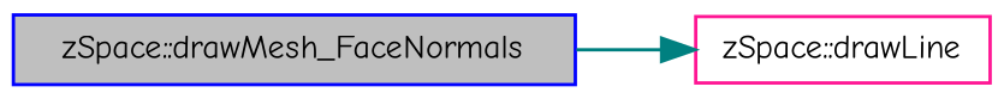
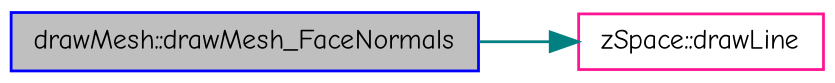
  digraph {
    rankdir=LR
    fontname="Comic Neue"
    node [fontname="Comic Neue" fontsize=10 shape=record style=filled]
-   n1 [color=blue fillcolor=grey75 fontcolor=black height=0.2 label="zSpace::drawMesh_FaceNormals" width=0.4]
+   n1 [color=blue fillcolor=grey75 fontcolor=black height=0.2 label="drawMesh::drawMesh_FaceNormals" width=0.4]
    n2 [color=deeppink fillcolor=white height=0.2 label="zSpace::drawLine" width=0.4]
    n1 -> n2 [color=teal fontname="Comic Neue" fontsize=10 labelfontname=Helvetica labelfontsize=10 style=solid]
  }
